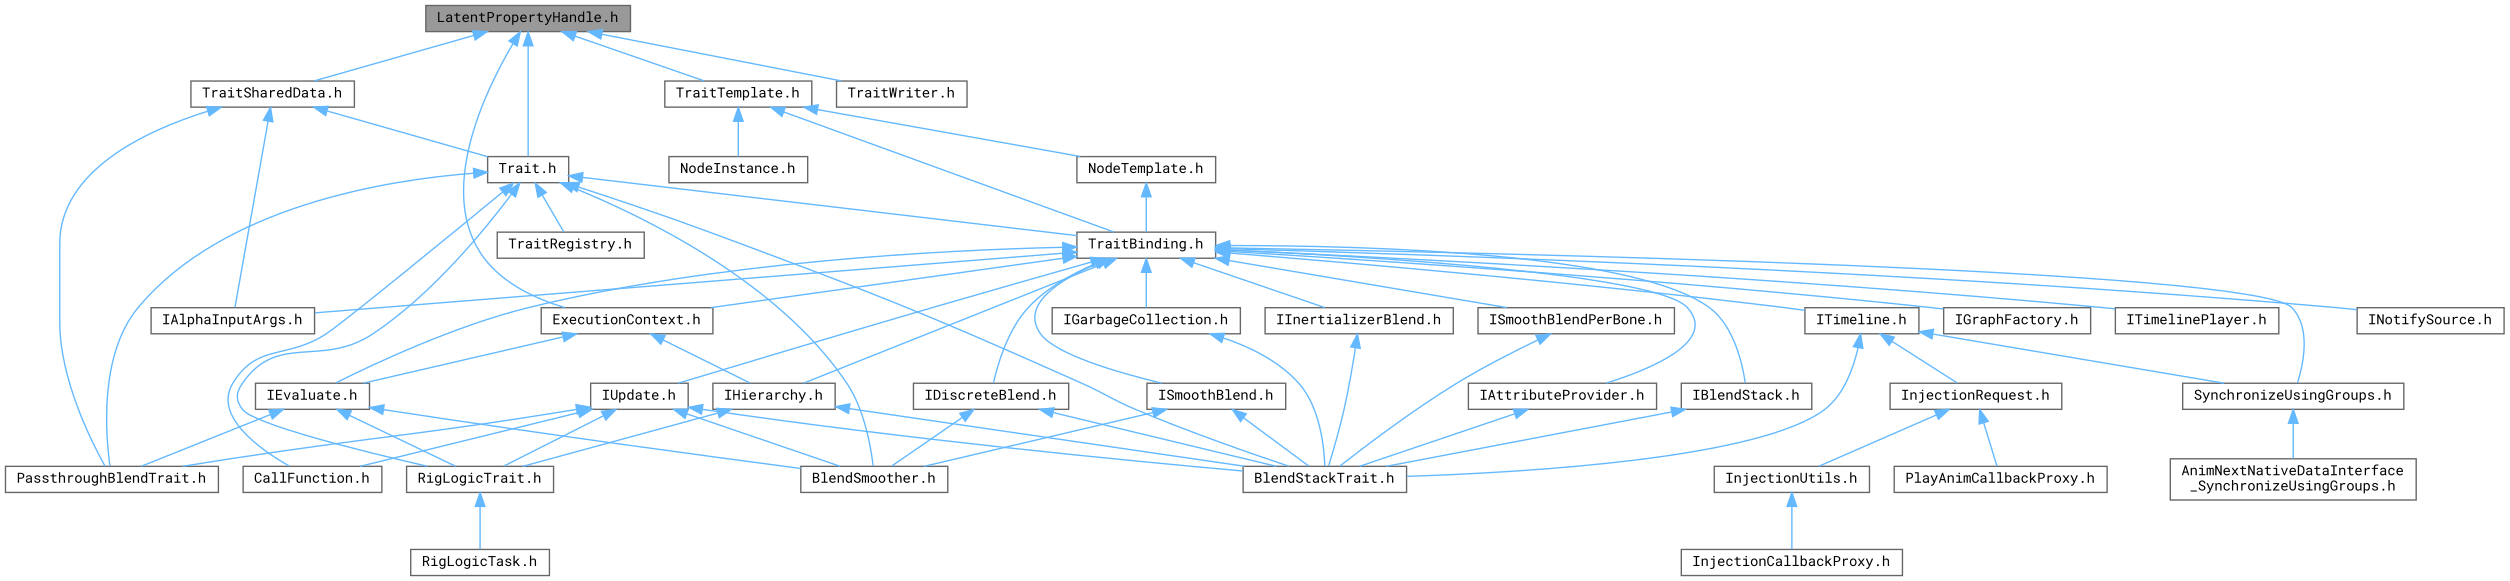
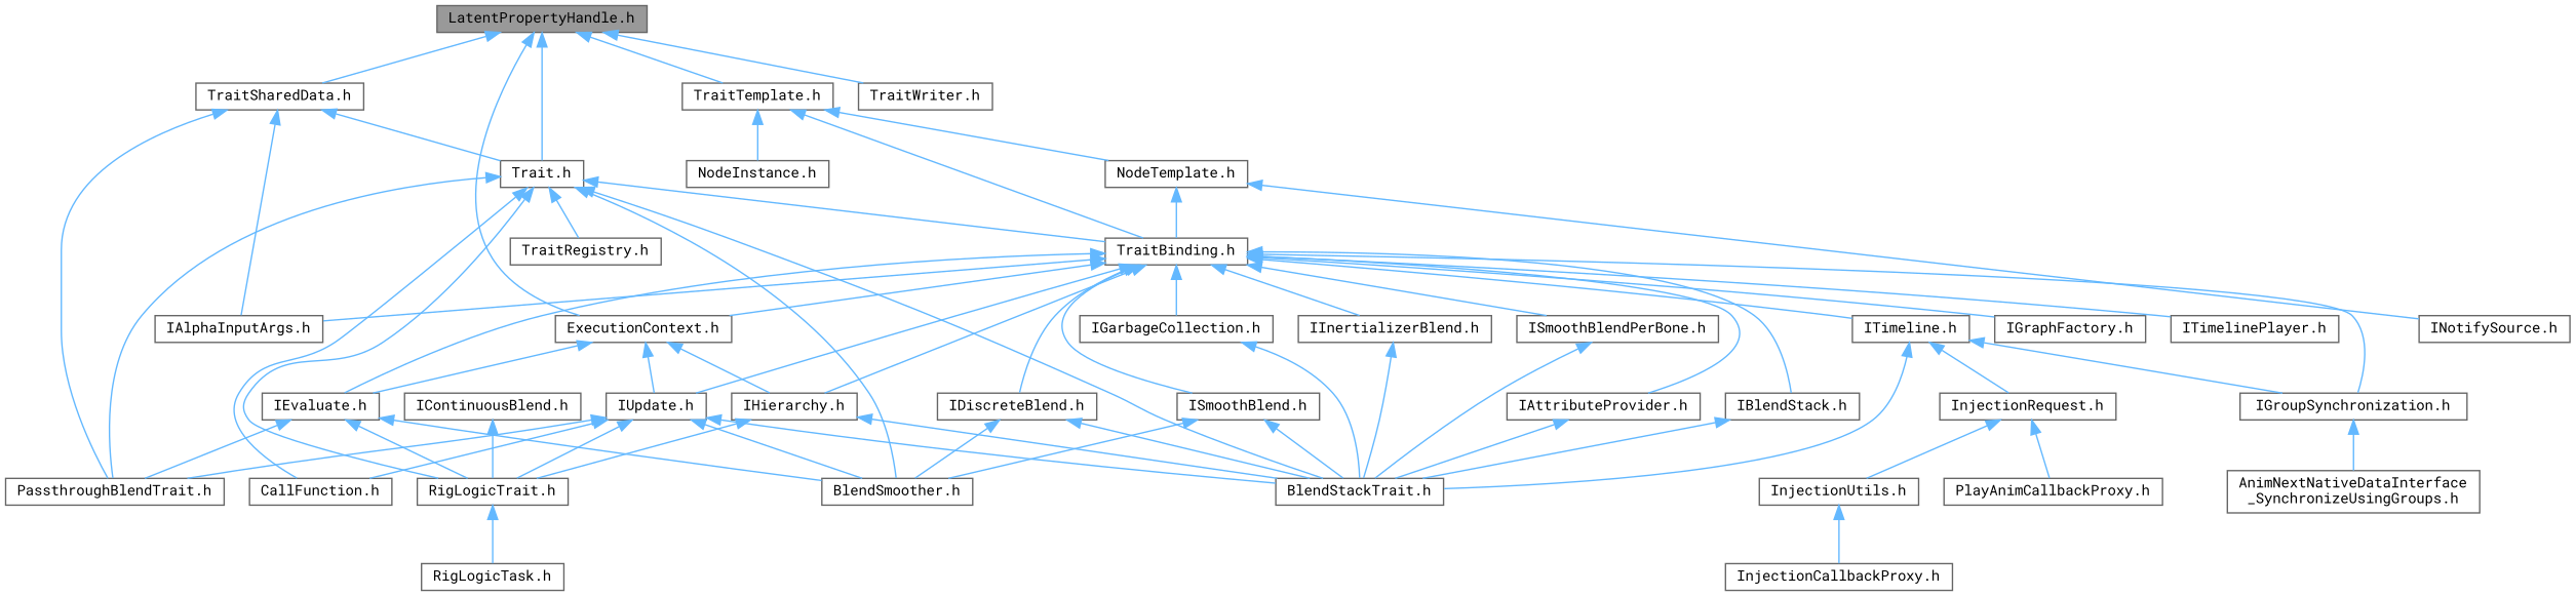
  digraph {
    fontname="Roboto Mono"
    node [color=grey40 fillcolor=white fontname="Roboto Mono" fontsize=10 shape=box style=filled]
    edge [color=steelblue1 dir=back fontname="Roboto Mono" fontsize=10 labelfontname=Helvetica labelfontsize=10 style=solid]
    n1 [color=gray40 fillcolor=grey60 fontcolor=black height=0.2 label="LatentPropertyHandle.h" width=0.4]
    n2 [height=0.2 label="ExecutionContext.h" width=0.4]
    n3 [height=0.2 label="Trait.h" width=0.4]
    n4 [height=0.2 label="TraitSharedData.h" width=0.4]
    n5 [height=0.2 label="TraitTemplate.h" width=0.4]
    n6 [height=0.2 label="TraitWriter.h" width=0.4]
    n7 [height=0.2 label="IEvaluate.h" width=0.4]
    n8 [height=0.2 label="IHierarchy.h" width=0.4]
    n9 [height=0.2 label="IUpdate.h" width=0.4]
    n10 [height=0.2 label="BlendSmoother.h" width=0.4]
    n11 [height=0.2 label="PassthroughBlendTrait.h" width=0.4]
    n12 [height=0.2 label="RigLogicTrait.h" width=0.4]
    n13 [height=0.2 label="BlendStackTrait.h" width=0.4]
    n14 [height=0.2 label="CallFunction.h" width=0.4]
    n15 [height=0.2 label="TraitBinding.h" width=0.4]
    n16 [height=0.2 label="TraitRegistry.h" width=0.4]
    n17 [height=0.2 label="IAlphaInputArgs.h" width=0.4]
    n18 [height=0.2 label="NodeInstance.h" width=0.4]
    n19 [height=0.2 label="NodeTemplate.h" width=0.4]
    n20 [height=0.2 label="RigLogicTask.h" width=0.4]
    n21 [height=0.2 label="IAttributeProvider.h" width=0.4]
    n22 [height=0.2 label="IBlendStack.h" width=0.4]
    n23 [height=0.2 label="IDiscreteBlend.h" width=0.4]
    n24 [height=0.2 label="IGarbageCollection.h" width=0.4]
    n25 [height=0.2 label="IGraphFactory.h" width=0.4]
-   n26 [height=0.2 label="SynchronizeUsingGroups.h" width=0.4]
+   n26 [height=0.2 label="IGroupSynchronization.h" width=0.4]
    n27 [height=0.2 label="IInertializerBlend.h" width=0.4]
    n28 [height=0.2 label="INotifySource.h" width=0.4]
    n29 [height=0.2 label="ISmoothBlend.h" width=0.4]
    n30 [height=0.2 label="ISmoothBlendPerBone.h" width=0.4]
    n31 [height=0.2 label="ITimeline.h" width=0.4]
    n32 [height=0.2 label="ITimelinePlayer.h" width=0.4]
+   n33 [height=0.2 label="IContinuousBlend.h" width=0.4]
    n34 [height=0.2 label="AnimNextNativeDataInterface\l_SynchronizeUsingGroups.h" width=0.4]
    n35 [height=0.2 label="InjectionRequest.h" width=0.4]
    n36 [height=0.2 label="InjectionUtils.h" width=0.4]
    n37 [height=0.2 label="PlayAnimCallbackProxy.h" width=0.4]
    n38 [height=0.2 label="InjectionCallbackProxy.h" width=0.4]
    n1 -> n2
    n1 -> n3
    n1 -> n4
    n1 -> n5
    n1 -> n6
    n2 -> n7
    n2 -> n8
+   n2 -> n9
    n3 -> n10
    n3 -> n11
    n3 -> n12
    n3 -> n13
    n3 -> n14
    n3 -> n15
    n3 -> n16
    n4 -> n3
    n4 -> n11
    n4 -> n17
    n5 -> n15
    n5 -> n18
    n5 -> n19
    n7 -> n10
    n7 -> n11
    n7 -> n12
    n8 -> n12
    n8 -> n13
    n9 -> n10
    n9 -> n11
    n9 -> n12
    n9 -> n13
    n9 -> n14
    n12 -> n20
    n15 -> n2
    n15 -> n7
    n15 -> n8
    n15 -> n9
    n15 -> n17
    n15 -> n21
    n15 -> n22
    n15 -> n23
    n15 -> n24
    n15 -> n25
    n15 -> n26
    n15 -> n27
-   n15 -> n28
+   n19 -> n28
    n15 -> n29
    n15 -> n30
    n15 -> n31
    n15 -> n32
    n19 -> n15
    n21 -> n13
    n22 -> n13
    n23 -> n10
    n23 -> n13
    n24 -> n13
    n26 -> n34
    n27 -> n13
    n29 -> n10
    n29 -> n13
    n30 -> n13
    n31 -> n13
    n31 -> n26
    n31 -> n35
+   n33 -> n12
    n35 -> n36
    n35 -> n37
    n36 -> n38
  }
